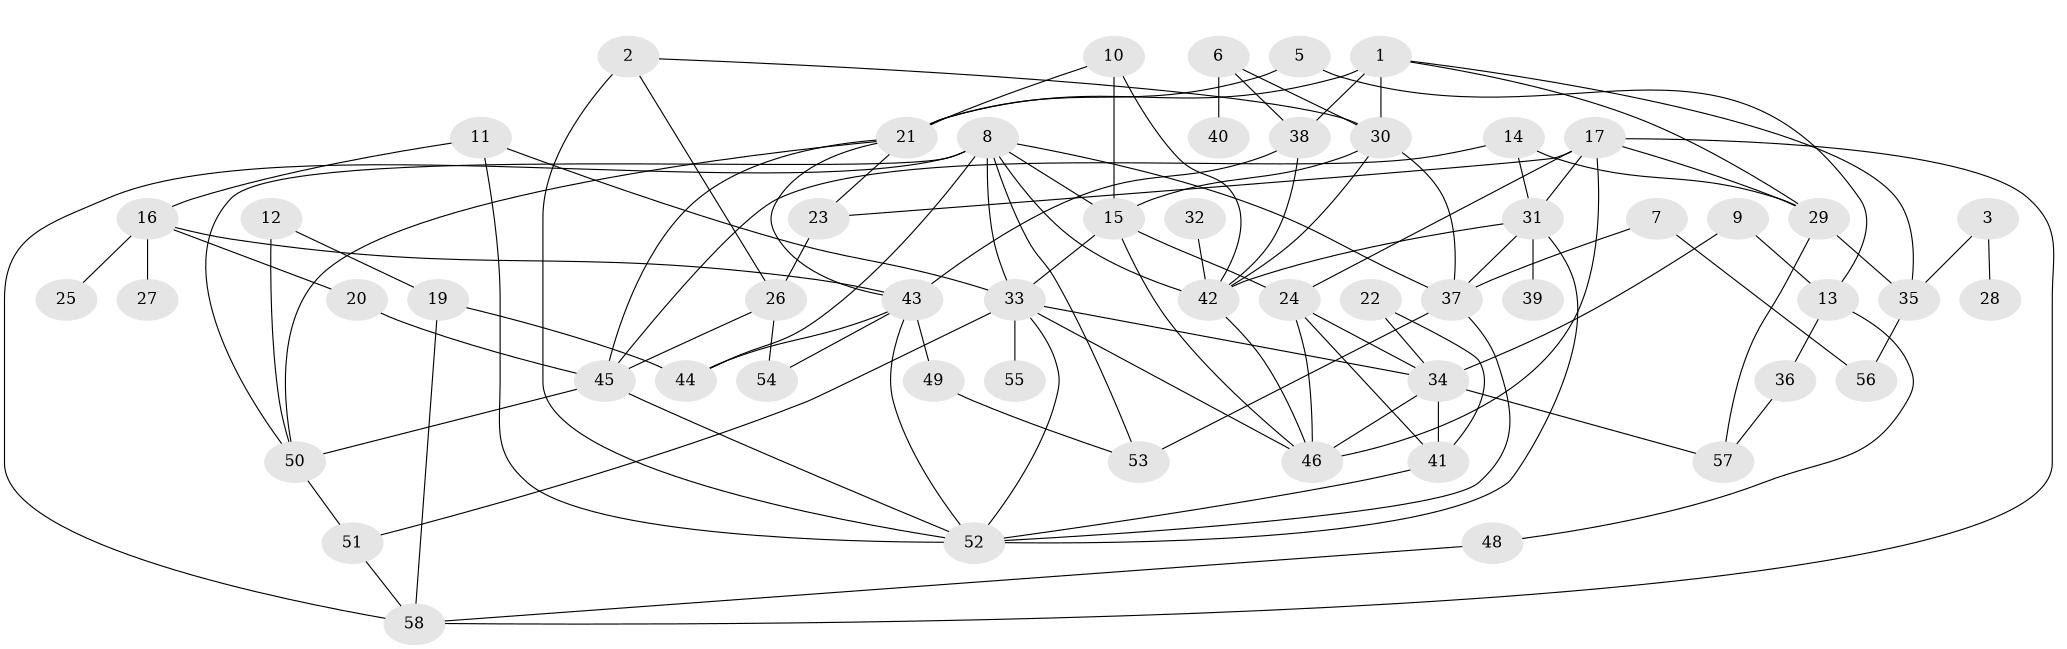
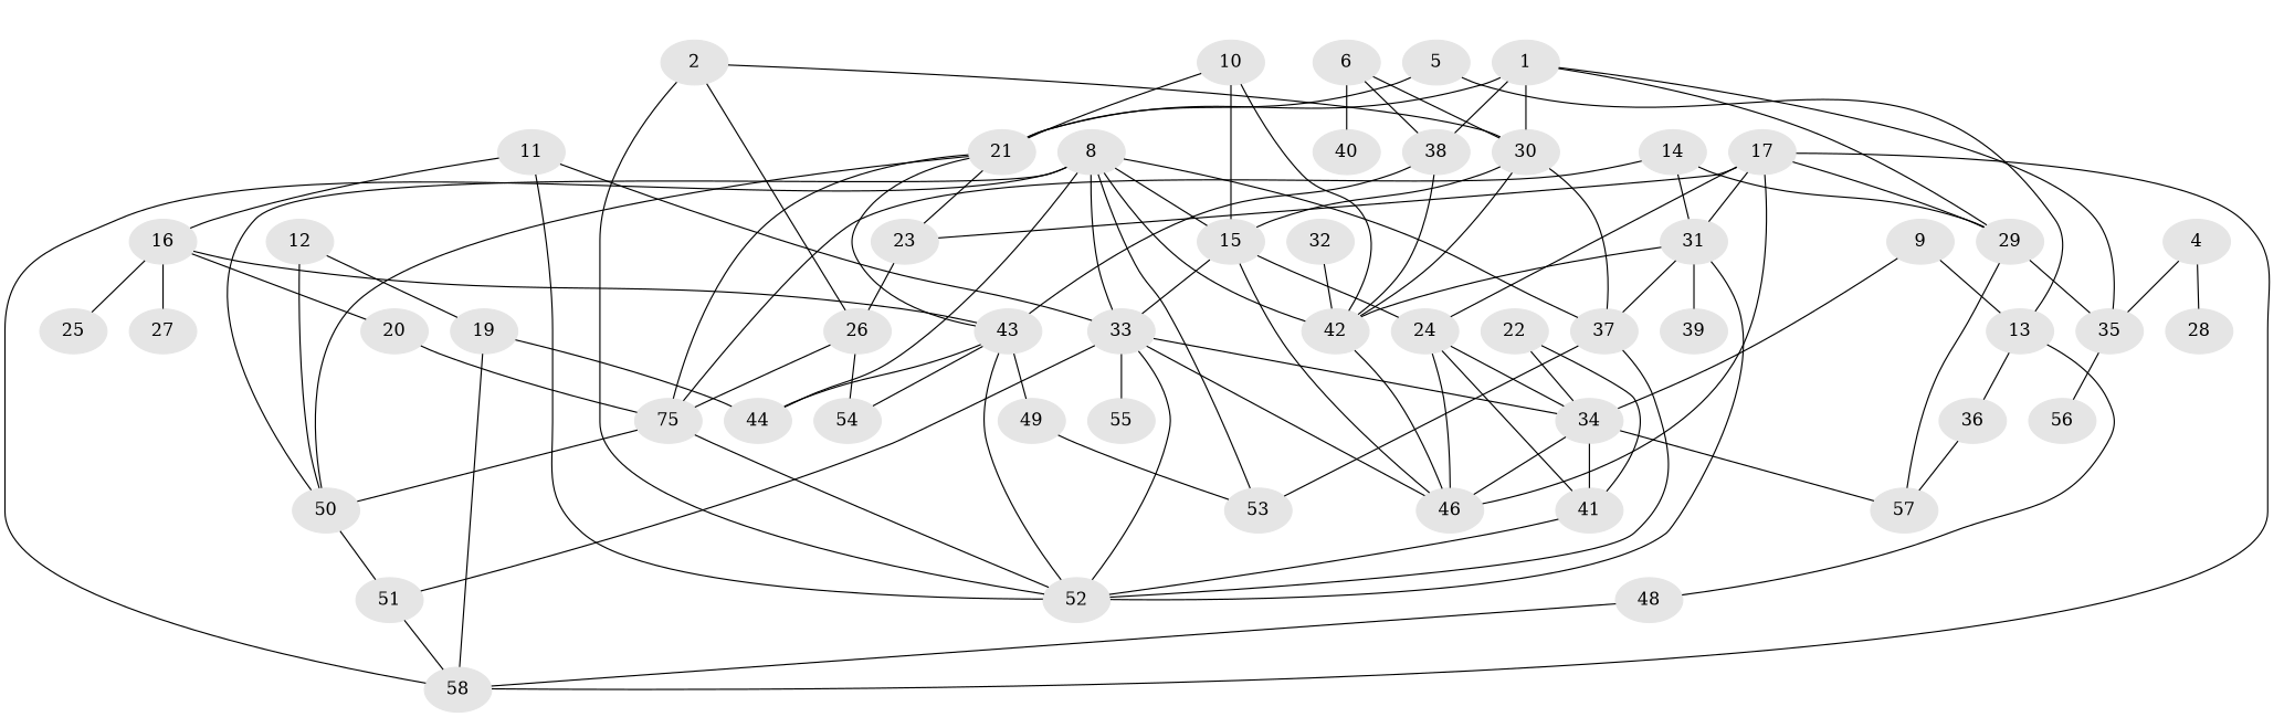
  graph {
    node [color=gray90 style=filled]
    edge [weight=1.0]
    1
    21
    29
    30
    35
    38
    50
-   45
+   45 [label=75]
    43
    23
    57
    15
    37
    42
    56
    2
    26
    52
    54
-   3
+   3 [label=4]
    28
    5
    13
    36
    48
    6
    40
-   7
    33
    24
    46
    53
    8
    44
    58
    34
    51
    55
    9
    41
    10
    11
    16
    20
    25
    27
    12
    19
    14
    31
    39
    49
    17
    22
    32
    1 -- 21
    1 -- 29
    1 -- 30
    1 -- 35
    1 -- 38
    21 -- 50
    21 -- 45
    21 -- 43
    21 -- 23
    29 -- 35
    29 -- 57
    30 -- 15
    30 -- 37
    30 -- 42
    35 -- 56
    38 -- 43
    38 -- 42
    50 -- 51
    45 -- 50
    45 -- 52
    43 -- 52
    43 -- 54
    43 -- 44
    43 -- 49
    23 -- 26
    15 -- 33
    15 -- 24
    15 -- 46
    37 -- 52
    37 -- 53
    42 -- 46
    2 -- 30
    2 -- 26
    2 -- 52
    26 -- 45
    26 -- 54
    3 -- 35
    3 -- 28
    5 -- 21 [weight=3.0]
    5 -- 13
    13 -- 36
    13 -- 48
    36 -- 57
    48 -- 58
    6 -- 30
    6 -- 38
    6 -- 40
-   7 -- 37
-   7 -- 56
    33 -- 52
    33 -- 46
    33 -- 34
    33 -- 51
    33 -- 55
    24 -- 46
    24 -- 34
    24 -- 41
    8 -- 50
    8 -- 15
    8 -- 37
    8 -- 42
    8 -- 33 [weight=2.0]
    8 -- 53
    8 -- 44
    8 -- 58
    34 -- 57
    34 -- 46
    34 -- 41
    51 -- 58
    9 -- 13
    9 -- 34
    41 -- 52
    10 -- 21
    10 -- 15
    10 -- 42
    11 -- 52
    11 -- 33
    11 -- 16
    16 -- 43
    16 -- 20
    16 -- 25
    16 -- 27
    20 -- 45
    12 -- 50
    12 -- 19
    19 -- 44
    19 -- 58
    14 -- 29
    14 -- 45
    14 -- 31
    31 -- 37
    31 -- 42
    31 -- 52
    31 -- 39
    49 -- 53
    17 -- 29
    17 -- 23
    17 -- 24
    17 -- 46
    17 -- 58
    17 -- 31
    22 -- 34
    22 -- 41 [weight=2.0]
    32 -- 42
  }
